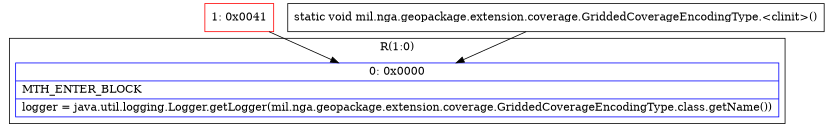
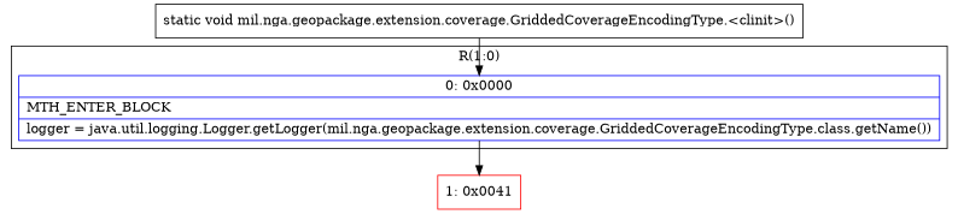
  digraph {
    node [shape=record]
    n1 [color=blue label="{0\:\ 0x0000|MTH_ENTER_BLOCK\l|logger = java.util.logging.Logger.getLogger(mil.nga.geopackage.extension.coverage.GriddedCoverageEncodingType.class.getName())\l}"]
    n2 [color=red label="{1\:\ 0x0041}"]
    n3 [label="{static void mil.nga.geopackage.extension.coverage.GriddedCoverageEncodingType.\<clinit\>() }"]
    subgraph cluster_1 {
      label="R(1:0)"
      n1
    }
-   n2 -> n1
+   n1 -> n2
    n3 -> n1
  }
